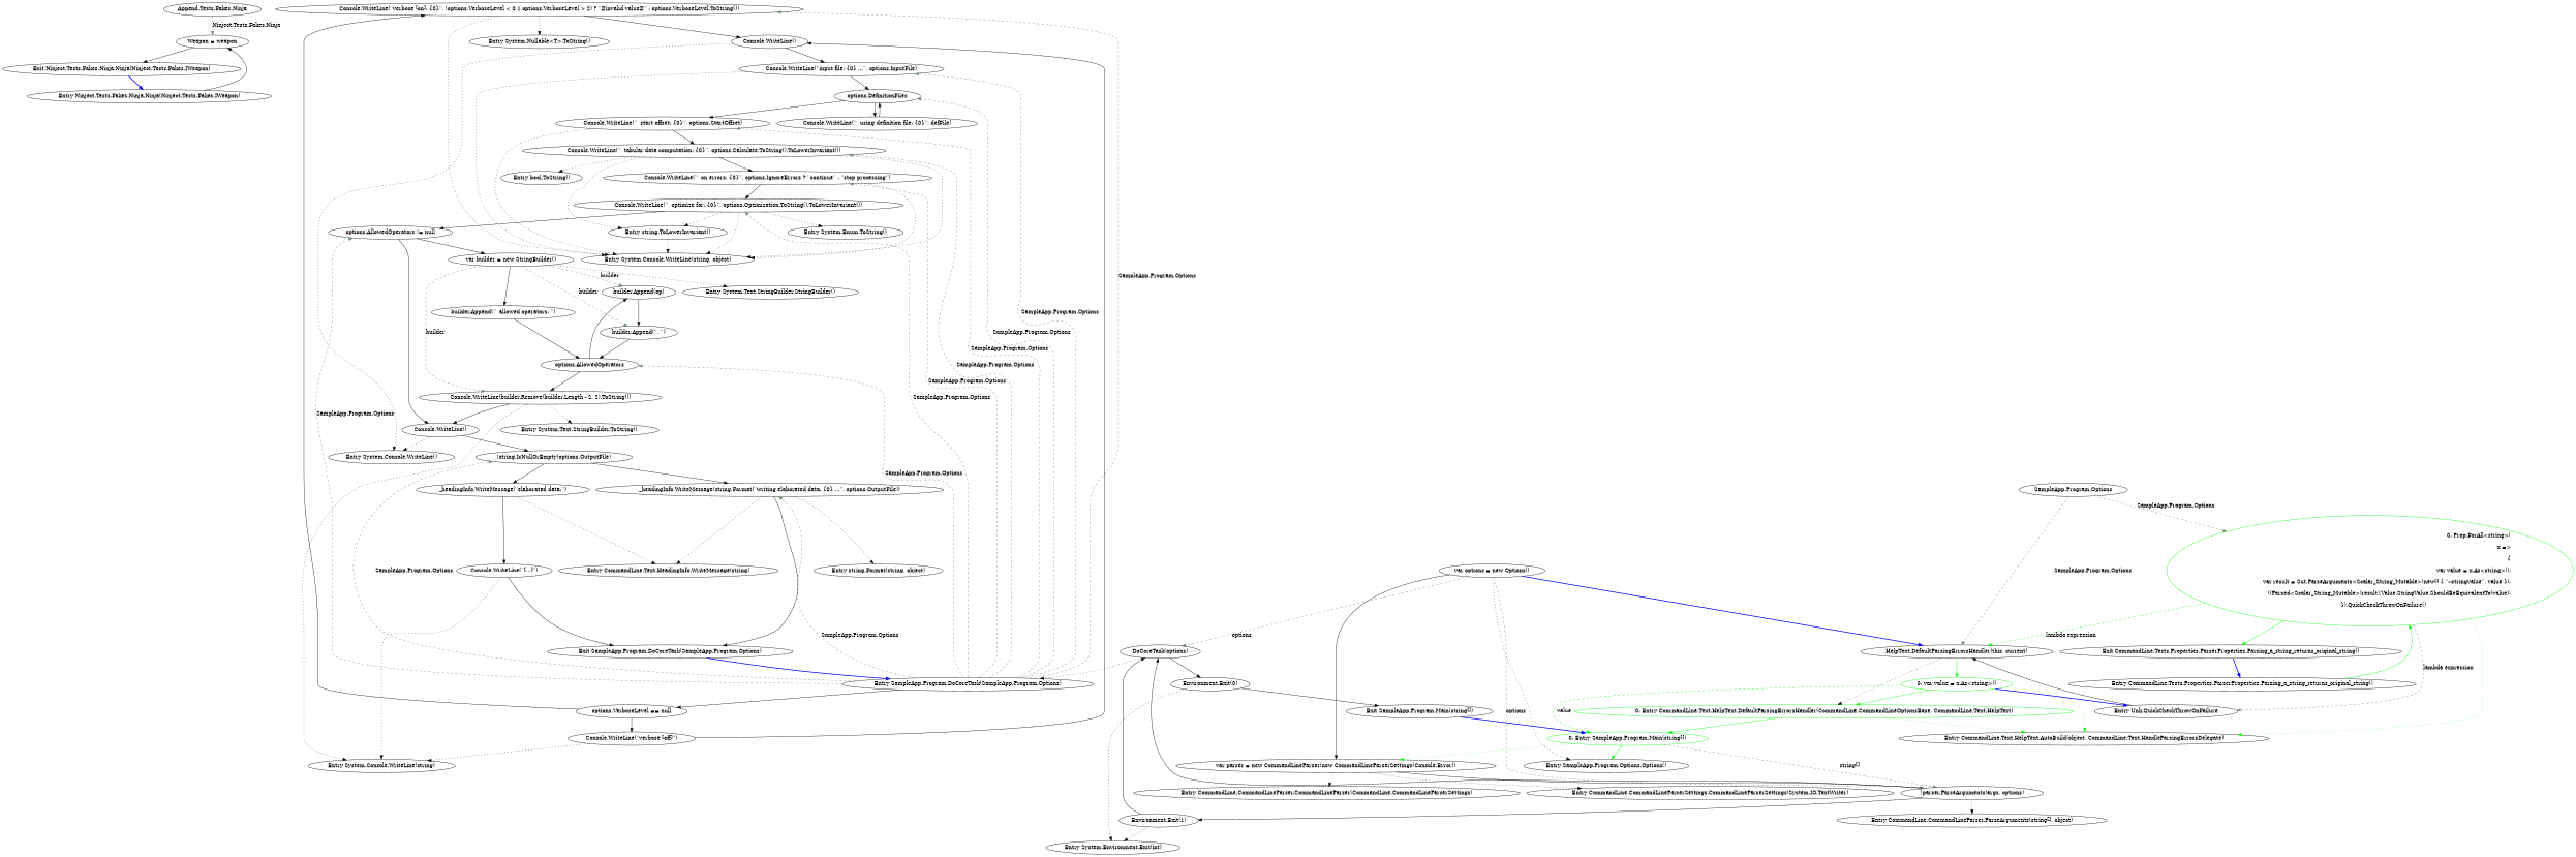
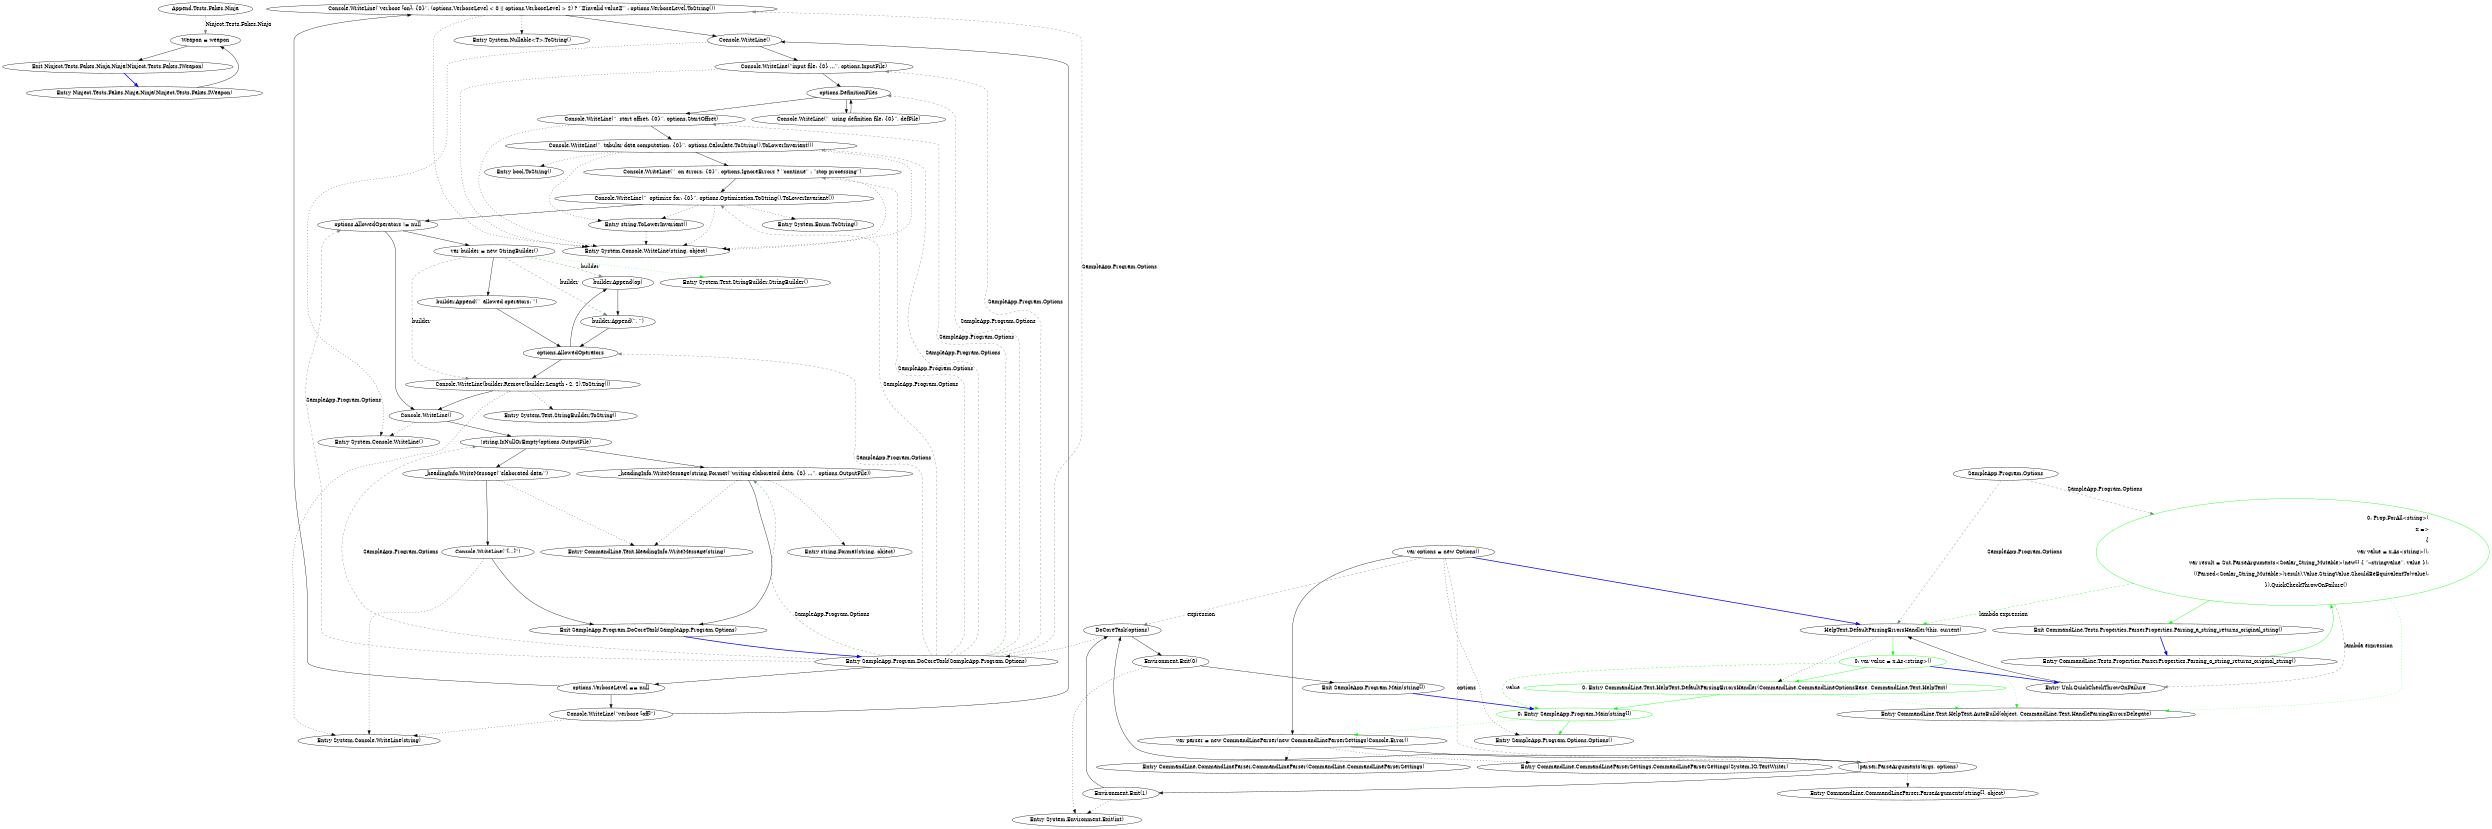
  digraph {
    node [cluster="SampleApp.Program.DoCoreTask(SampleApp.Program.Options)" span="0-0" file="ParserProperties.cs"]
    edge [style=solid]
    n1 [label="Append.Tests.Fakes.Ninja" cluster="" span="" file=""]
    n2 [cluster="Ninject.Tests.Fakes.Ninja.Ninja(Ninject.Tests.Fakes.IWeapon)" label="Weapon = weapon" span="6-6" file=""]
    n3 [cluster="Ninject.Tests.Fakes.Ninja.Ninja(Ninject.Tests.Fakes.IWeapon)" label="Exit Ninject.Tests.Fakes.Ninja.Ninja(Ninject.Tests.Fakes.IWeapon)" span="4-4" file=""]
    n4 [cluster="Ninject.Tests.Fakes.Ninja.Ninja(Ninject.Tests.Fakes.IWeapon)" label="Entry Ninject.Tests.Fakes.Ninja.Ninja(Ninject.Tests.Fakes.IWeapon)" span="4-4" file=""]
    n5 [cluster="System.Nullable<T>.ToString()" label="Entry System.Nullable<T>.ToString()"]
    n6 [cluster="System.Console.WriteLine()" label="Entry System.Console.WriteLine()"]
    n7 [cluster="CommandLine.Text.HelpText.AutoBuild(object, CommandLine.Text.HandleParsingErrorsDelegate)" label="Entry CommandLine.Text.HelpText.AutoBuild(object, CommandLine.Text.HandleParsingErrorsDelegate)" span="793-793"]
    n8 [cluster="System.Console.WriteLine(string, object)" label="Entry System.Console.WriteLine(string, object)"]
    n9 [cluster="System.Environment.Exit(int)" label="Entry System.Environment.Exit(int)"]
    n10 [cluster="CommandLine.Text.HeadingInfo.WriteMessage(string)" label="Entry CommandLine.Text.HeadingInfo.WriteMessage(string)" span="361-361"]
    n11 [cluster="lambda expression" label="HelpText.DefaultParsingErrorsHandler(this, current)" span="95-95"]
    n12 [cluster="lambda expression" color=green community=0 label="0: var value = x.As<string>()" span="22-22"]
    n13 [cluster="CommandLine.Text.HelpText.DefaultParsingErrorsHandler(CommandLine.CommandLineOptionsBase, CommandLine.Text.HelpText)" color=green community=0 label="0: Entry CommandLine.Text.HelpText.DefaultParsingErrorsHandler(CommandLine.CommandLineOptionsBase, CommandLine.Text.HelpText)" span="840-840"]
    n14 [cluster="Unk.QuickCheckThrowOnFailure" label="Entry Unk.QuickCheckThrowOnFailure" span=""]
    n15 [cluster="SampleApp.Program.Main(string[])" color=green community=0 label="0: Entry SampleApp.Program.Main(string[])" span="156-156"]
    n16 [cluster="SampleApp.Program.Main(string[])" label="var parser = new CommandLineParser(new CommandLineParserSettings(Console.Error))" span="162-162"]
    n17 [cluster="SampleApp.Program.Main(string[])" label="!parser.ParseArguments(args, options)" span="163-163"]
    n18 [cluster="SampleApp.Program.Options.Options()" label="Entry SampleApp.Program.Options.Options()" span="55-55"]
    n19 [cluster="SampleApp.Program.Main(string[])" label="var options = new Options()" span="161-161"]
    n20 [cluster="SampleApp.Program.Main(string[])" label="DoCoreTask(options)" span="166-166"]
    n21 [cluster="CommandLine.CommandLineParser.CommandLineParser(CommandLine.CommandLineParserSettings)" label="Entry CommandLine.CommandLineParser.CommandLineParser(CommandLine.CommandLineParserSettings)" span="1692-1692"]
    n22 [cluster="CommandLine.CommandLineParserSettings.CommandLineParserSettings(System.IO.TextWriter)" label="Entry CommandLine.CommandLineParserSettings.CommandLineParserSettings(System.IO.TextWriter)" span="1564-1564"]
    n23 [cluster="CommandLine.CommandLineParser.ParseArguments(string[], object)" label="Entry CommandLine.CommandLineParser.ParseArguments(string[], object)" span="1717-1717"]
    n24 [cluster="SampleApp.Program.Main(string[])" label="Environment.Exit(1)" span="164-164"]
    n25 [label="Entry SampleApp.Program.DoCoreTask(SampleApp.Program.Options)" span="171-171"]
    n26 [cluster="SampleApp.Program.Main(string[])" label="Environment.Exit(0)" span="168-168"]
    n27 [cluster="System.Enum.ToString()" label="Entry System.Enum.ToString()"]
    n28 [cluster="string.ToLowerInvariant()" label="Entry string.ToLowerInvariant()"]
    n29 [cluster="string.Format(string, object)" label="Entry string.Format(string, object)"]
    n30 [cluster="System.Text.StringBuilder.ToString()" label="Entry System.Text.StringBuilder.ToString()"]
    n31 [cluster="CommandLine.Tests.Properties.ParserProperties.Parsing_a_string_returns_original_string()" label="Entry CommandLine.Tests.Properties.ParserProperties.Parsing_a_string_returns_original_string()" span="17-17"]
    n32 [cluster="CommandLine.Tests.Properties.ParserProperties.Parsing_a_string_returns_original_string()" color=green community=0 label="0: Prop.ForAll<string>(\r\n                x =>\r\n                {\r\n                    var value = x.As<string>();\r\n                    var result = Sut.ParseArguments<Scalar_String_Mutable>(new[] { ''--stringvalue'', value });\r\n                    ((Parsed<Scalar_String_Mutable>)result).Value.StringValue.ShouldBeEquivalentTo(value);\r\n                }).QuickCheckThrowOnFailure()" span="19-25"]
    n33 [cluster="CommandLine.Tests.Properties.ParserProperties.Parsing_a_string_returns_original_string()" label="Exit CommandLine.Tests.Properties.ParserProperties.Parsing_a_string_returns_original_string()" span="17-17"]
    n34 [cluster="System.Console.WriteLine(string)" label="Entry System.Console.WriteLine(string)"]
    n35 [cluster="bool.ToString()" label="Entry bool.ToString()"]
    n36 [label="options.VerboseLevel == null" span="173-173"]
    n37 [label="Console.WriteLine(''verbose [on]: {0}'', (options.VerboseLevel < 0 || options.VerboseLevel > 2) ? ''#invalid value#'' : options.VerboseLevel.ToString())" span="176-176"]
    n38 [label="Console.WriteLine(''input file: {0} ...'', options.InputFile)" span="178-178"]
    n39 [label="options.DefinitionFiles" span="179-179"]
    n40 [label="Console.WriteLine(''  start offset: {0}'', options.StartOffset)" span="183-183"]
    n41 [label="Console.WriteLine(''  tabular data computation: {0}'', options.Calculate.ToString().ToLowerInvariant())" span="184-184"]
    n42 [label="Console.WriteLine(''  on errors: {0}'', options.IgnoreErrors ? ''continue'' : ''stop processing'')" span="185-185"]
    n43 [label="Console.WriteLine(''  optimize for: {0}'', options.Optimization.ToString().ToLowerInvariant())" span="186-186"]
    n44 [label="options.AllowedOperators != null" span="187-187"]
    n45 [label="options.AllowedOperators" span="191-191"]
    n46 [label="!string.IsNullOrEmpty(options.OutputFile)" span="199-199"]
    n47 [label="_headingInfo.WriteMessage(string.Format(''writing elaborated data: {0} ...'', options.OutputFile))" span="200-200"]
    n48 [label="Console.WriteLine(''verbose [off]'')" span="174-174"]
    n49 [label="Console.WriteLine()" span="177-177"]
    n50 [label="Console.WriteLine(''  using definition file: {0}'', defFile)" span="181-181"]
    n51 [label="var builder = new StringBuilder()" span="189-189"]
    n52 [label="Console.WriteLine()" span="198-198"]
    n53 [label="builder.Append(op)" span="193-193"]
    n54 [label="Console.WriteLine(builder.Remove(builder.Length - 2, 2).ToString())" span="196-196"]
    n55 [label="_headingInfo.WriteMessage(''elaborated data:'')" span="203-203"]
    n56 [label="Exit SampleApp.Program.DoCoreTask(SampleApp.Program.Options)" span="171-171"]
    n57 [label="builder.Append(''  allowed operators: '')" span="190-190"]
    n58 [label="builder.Append('', '')" span="194-194"]
    n59 [cluster="System.Text.StringBuilder.StringBuilder()" label="Entry System.Text.StringBuilder.StringBuilder()"]
    n60 [label="Console.WriteLine(''[...]'')" span="204-204"]
    n61 [cluster="SampleApp.Program.Main(string[])" label="Exit SampleApp.Program.Main(string[])" span="156-156"]
    n62 [label="SampleApp.Program.Options" cluster="" span=""]
    n1 -> n2 [color=darkseagreen4 label="Ninject.Tests.Fakes.Ninja" style=dashed]
    n2 -> n3
    n3 -> n4 [color=blue style=bold]
    n4 -> n2
    n11 -> n12 [color=green]
    n11 -> n13 [style=dotted]
    n12 -> n7 [color=green style=dotted]
    n12 -> n13 [color=green]
    n12 -> n14 [color=blue style=bold]
    n12 -> n15 [color=green label=value style=dashed]
    n13 -> n7 [color=green style=dotted]
    n13 -> n15 [color=green]
    n14 -> n11
    n15 -> n16 [color=green style=dotted]
-   n15 -> n17 [color=darkseagreen4 label="string[]" style=dashed]
    n15 -> n18 [color=green]
    n16 -> n17
    n16 -> n21 [style=dotted]
    n16 -> n22 [style=dotted]
    n17 -> n20
    n17 -> n23 [style=dotted]
    n17 -> n24
    n19 -> n11 [color=blue style=bold]
    n19 -> n16
    n19 -> n17 [color=darkseagreen4 label=options style=dashed]
    n19 -> n18 [style=dotted]
-   n19 -> n20 [color=darkseagreen4 label=options style=dashed]
+   n19 -> n20 [color=darkseagreen4 label=expression style=dashed]
    n20 -> n25 [style=dotted]
    n20 -> n26
    n24 -> n9 [style=dotted]
    n24 -> n20
    n25 -> n36
    n25 -> n37 [color=darkseagreen4 label="SampleApp.Program.Options" style=dashed]
    n25 -> n38 [color=darkseagreen4 label="SampleApp.Program.Options" style=dashed]
    n25 -> n39 [color=darkseagreen4 label="SampleApp.Program.Options" style=dashed]
    n25 -> n40 [color=darkseagreen4 label="SampleApp.Program.Options" style=dashed]
    n25 -> n41 [color=darkseagreen4 label="SampleApp.Program.Options" style=dashed]
    n25 -> n42 [color=darkseagreen4 label="SampleApp.Program.Options" style=dashed]
    n25 -> n43 [color=darkseagreen4 label="SampleApp.Program.Options" style=dashed]
    n25 -> n44 [color=darkseagreen4 label="SampleApp.Program.Options" style=dashed]
    n25 -> n45 [color=darkseagreen4 label="SampleApp.Program.Options" style=dashed]
    n25 -> n46 [color=darkseagreen4 label="SampleApp.Program.Options" style=dashed]
    n25 -> n47 [color=darkseagreen4 label="SampleApp.Program.Options" style=dashed]
    n26 -> n9 [style=dotted]
    n26 -> n61
    n28 -> n8 [style=dotted]
    n31 -> n32 [color=green]
    n32 -> n7 [color=green style=dotted]
    n32 -> n11 [color=green label="lambda expression" style=dashed]
    n32 -> n14 [color=darkseagreen4 label="lambda expression" style=dashed]
    n32 -> n33 [color=green]
    n33 -> n31 [color=blue style=bold]
    n36 -> n37
    n36 -> n48
    n37 -> n5 [style=dotted]
    n37 -> n8 [style=dotted]
    n37 -> n49
    n38 -> n8 [style=dotted]
    n38 -> n39
    n39 -> n40
    n39 -> n50
    n40 -> n8 [style=dotted]
    n40 -> n41
    n41 -> n8 [style=dotted]
    n41 -> n28 [style=dotted]
    n41 -> n35 [style=dotted]
    n41 -> n42
    n42 -> n8 [style=dotted]
    n42 -> n43
    n43 -> n8 [style=dotted]
    n43 -> n27 [style=dotted]
    n43 -> n28 [style=dotted]
    n43 -> n44
    n44 -> n51
    n44 -> n52
    n45 -> n53
    n45 -> n54
    n46 -> n47
    n46 -> n55
    n47 -> n10 [style=dotted]
    n47 -> n29 [style=dotted]
    n47 -> n56
    n48 -> n34 [style=dotted]
    n48 -> n49
    n49 -> n6 [style=dotted]
    n49 -> n38
    n50 -> n39
    n51 -> n53 [color=darkseagreen4 label=builder style=dashed]
    n51 -> n54 [color=darkseagreen4 label=builder style=dashed]
    n51 -> n57
    n51 -> n58 [color=darkseagreen4 label=builder style=dashed]
-   n51 -> n59 [style=dotted]
+   n51 -> n59 [style=dotted color=green]
    n52 -> n6 [style=dotted]
    n52 -> n46
    n53 -> n58
    n54 -> n30 [style=dotted]
    n54 -> n34 [style=dotted]
    n54 -> n52
    n55 -> n10 [style=dotted]
    n55 -> n60
    n56 -> n25 [color=blue style=bold]
    n57 -> n45
    n58 -> n45
    n60 -> n34 [style=dotted]
    n60 -> n56
    n61 -> n15 [color=blue style=bold]
    n62 -> n11 [color=darkseagreen4 label="SampleApp.Program.Options" style=dashed]
    n62 -> n32 [color=darkseagreen4 label="SampleApp.Program.Options" style=dashed]
  }
